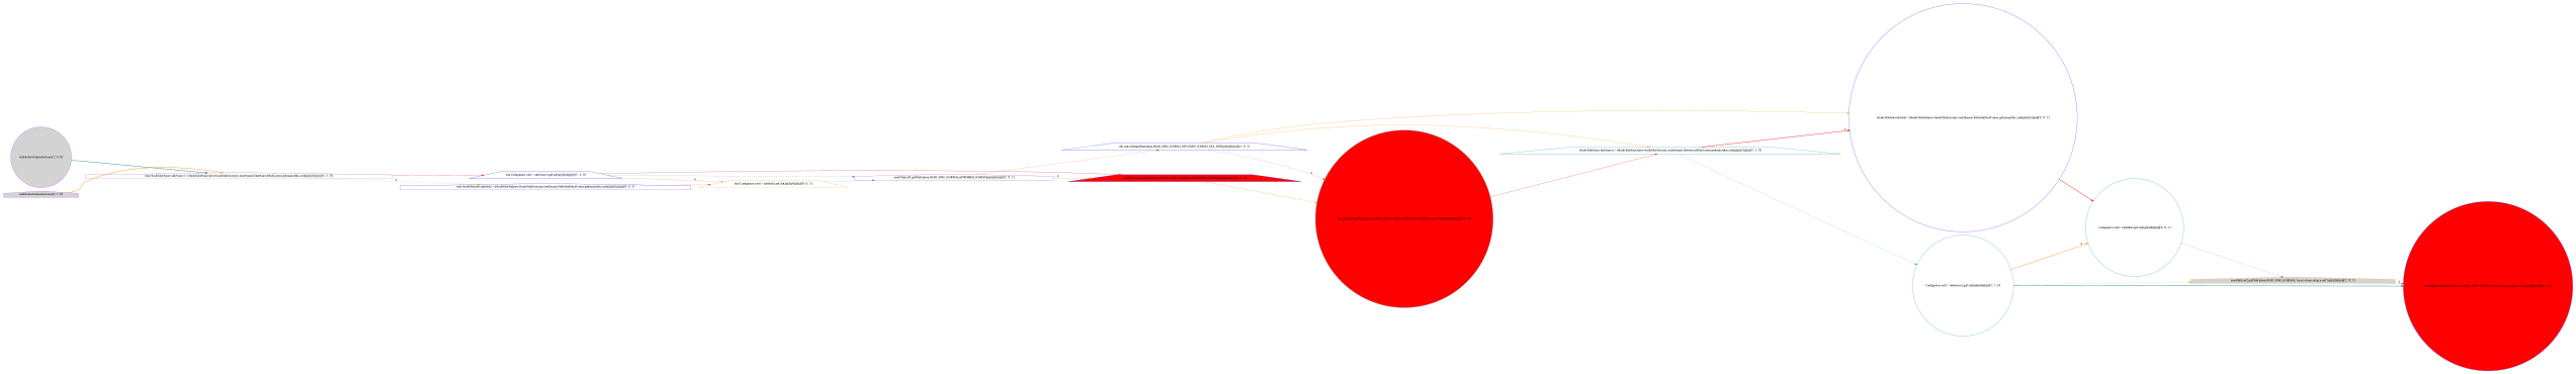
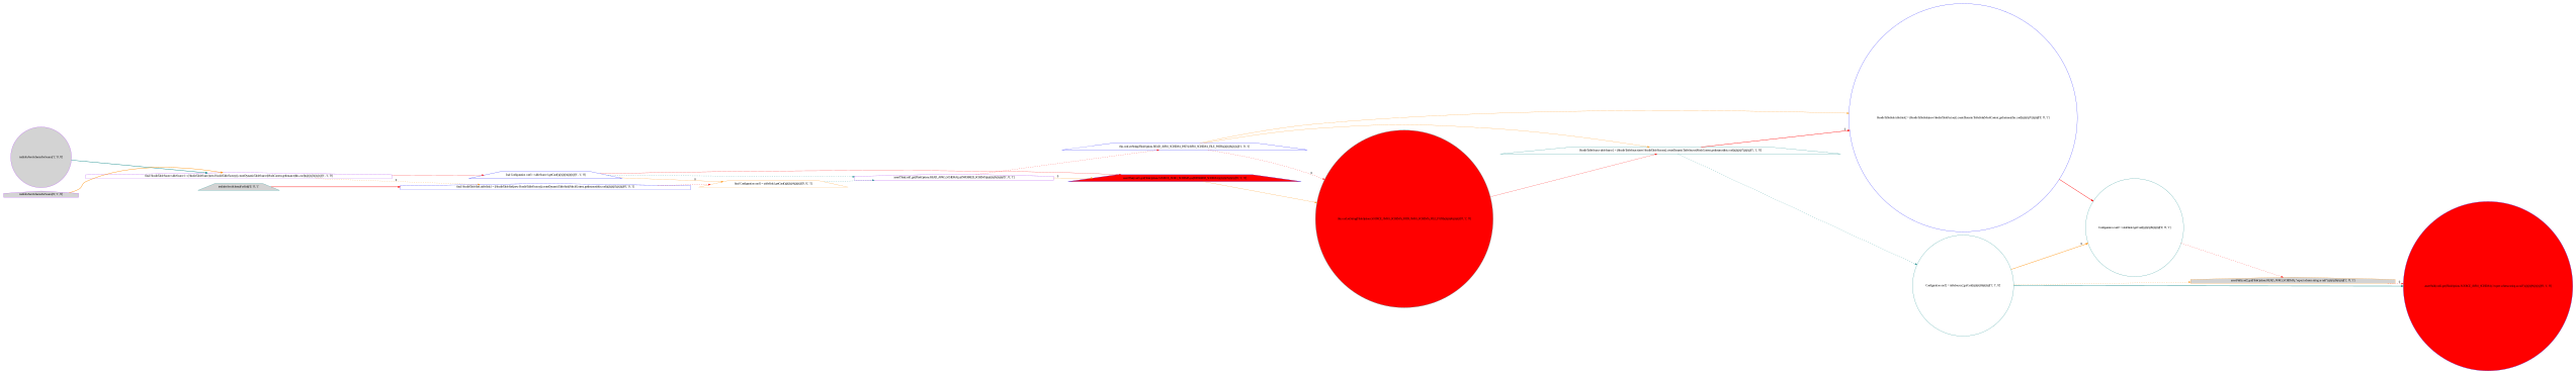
  digraph {
    rankdir=LR
    fontname="Liberation Serif"
    node [fillcolor=white shape=trapezium style=filled color=blue fontname="Liberation Serif"]
    edge [style=dashed color=red fontname="Liberation Serif"]
    n1 [label="final HoodieTableSink tableSink1 = (HoodieTableSink)new HoodieTableFactory().createDynamicTableSink(MockContext.getInstance(this.conf))@@@3@@@['0', '0', '1']" shape=house]
    n2 [label="final Configuration conf1 = tableSink1.getConf()@@@4@@@['0', '0', '1']" color=darkorange]
    n3 [label="this.conf.setString(FlinkOptions.READ_AVRO_SCHEMA_PATH,AVRO_SCHEMA_FILE_PATH)@@@6@@@['1', '0', '1']"]
    n4 [label="HoodieTableSource tableSource2 = (HoodieTableSource)new HoodieTableFactory().createDynamicTableSource(MockContext.getInstance(this.conf))@@@7@@@['1', '1', '0']" color=teal]
    n5 [label="HoodieTableSink tableSink2 = (HoodieTableSink)new HoodieTableFactory().createDynamicTableSink(MockContext.getInstance(this.conf))@@@7@@@['0', '0', '1']" shape=circle]
    n6 [fillcolor=red label="this.conf.setString(FlinkOptions.SOURCE_AVRO_SCHEMA_PATH,AVRO_SCHEMA_FILE_PATH)@@@6@@@['0', '1', '0']" shape=circle color=teal]
    n7 [label="Configuration conf2 = tableSource2.getConf()@@@8@@@['1', '1', '0']" shape=circle color=teal]
    n8 [label="final HoodieTableSource tableSource1 = (HoodieTableSource)new HoodieTableFactory().createDynamicTableSource(MockContext.getInstance(this.conf))@@@3@@@['1', '1', '0']" shape=house color=purple]
    n9 [label="final Configuration conf1 = tableSource1.getConf()@@@4@@@['1', '1', '0']"]
    n10 [fillcolor=lightgray label="testInferAvroSchemaForSource['1', '0', '0']" shape=circle color=purple]
    n11 [label="Configuration conf2 = tableSink2.getConf()@@@8@@@['0', '0', '1']" shape=circle color=teal]
    n12 [fillcolor=red label="assertNull(conf2.get(FlinkOptions.SOURCE_AVRO_SCHEMA),\"expect schema string as null\")@@@9@@@['0', '1', '0']" shape=circle]
    n13 [fillcolor=lightgray label="assertNull(conf2.get(FlinkOptions.READ_AVRO_SCHEMA),\"expect schema string as null\")@@@9@@@['1', '0', '1']" shape=house color=darkorange]
    n14 [label="assertThat(conf1.get(FlinkOptions.READ_AVRO_SCHEMA),is(INFERRED_SCHEMA))@@@5@@@['1', '0', '1']" shape=house color=purple]
    n15 [fillcolor=red label="assertThat(conf1.get(FlinkOptions.SOURCE_AVRO_SCHEMA),is(INFERRED_SCHEMA))@@@5@@@['0', '1', '0']"]
+   n16 [fillcolor=lightgray label="testInferAvroSchemaForSink['0', '0', '1']" color=teal]
    n17 [fillcolor=lightgray label="testInferAvroSchemaForSource['0', '1', '0']" shape=house color=purple]
    n1 -> n2
    n2 -> n14 [color=teal]
    n3 -> n4 [style=solid color=darkorange]
    n3 -> n5 [style=solid color=darkorange]
    n3 -> n6 [label=0]
    n4 -> n5 [label=0 style=bold]
    n4 -> n7 [color=teal]
    n5 -> n11 [style=bold]
    n6 -> n4 [style=solid]
    n7 -> n11 [label=0 style=bold color=darkorange]
    n7 -> n12 [style=bold color=teal]
    n7 -> n13 [color=darkorange]
    n8 -> n1 [label=0 color=darkorange]
    n8 -> n9 [style=solid]
    n9 -> n2 [label=0 style=solid color=darkorange]
    n9 -> n14 [color=teal]
    n9 -> n15 [style=solid]
    n10 -> n8 [style=bold color=teal]
    n11 -> n13
    n13 -> n12 [label=0]
    n14 -> n3
    n14 -> n15 [label=0 style=solid color=darkorange]
    n15 -> n6 [style=solid color=darkorange]
+   n16 -> n1 [style=bold]
    n17 -> n8 [style=bold color=darkorange]
  }
